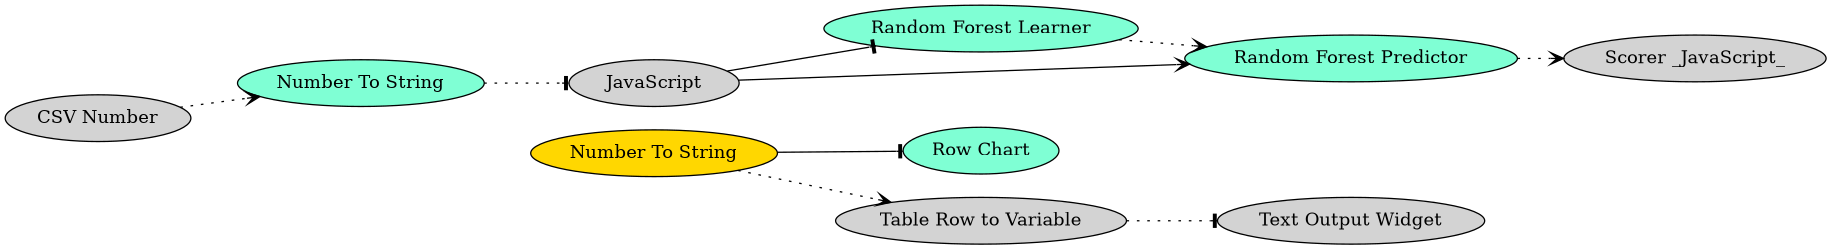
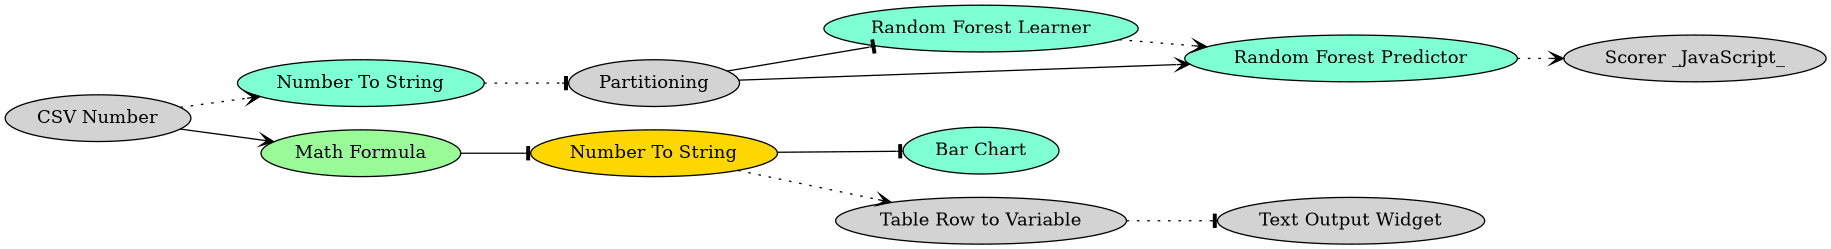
  digraph {
    rankdir=LR
    node [fillcolor=lightgrey style=filled]
    edge [arrowhead=vee style=dotted]
    n1 [label="CSV Number"]
    n2 [fillcolor=aquamarine label="Number To String"]
-   n4 [label=JavaScript]
+   n3 [fillcolor=palegreen label="Math Formula"]
+   n4 [label=Partitioning]
    n5 [fillcolor=gold label="Number To String"]
-   n6 [fillcolor=aquamarine label="Row Chart"]
+   n6 [fillcolor=aquamarine label="Bar Chart"]
    n7 [fillcolor=aquamarine label="Random Forest Learner"]
    n8 [fillcolor=aquamarine label="Random Forest Predictor"]
    n9 [label="Scorer _JavaScript_"]
    n10 [label="Table Row to Variable"]
    n11 [label="Text Output Widget"]
    n1 -> n2
+   n1 -> n3 [style=solid]
    n2 -> n4 [arrowhead=tee]
+   n3 -> n5 [arrowhead=tee style=solid]
    n4 -> n7 [arrowhead=tee style=solid]
    n4 -> n8 [style=solid]
    n5 -> n6 [arrowhead=tee style=solid]
    n5 -> n10
    n7 -> n8
    n8 -> n9
    n10 -> n11 [arrowhead=tee]
  }
